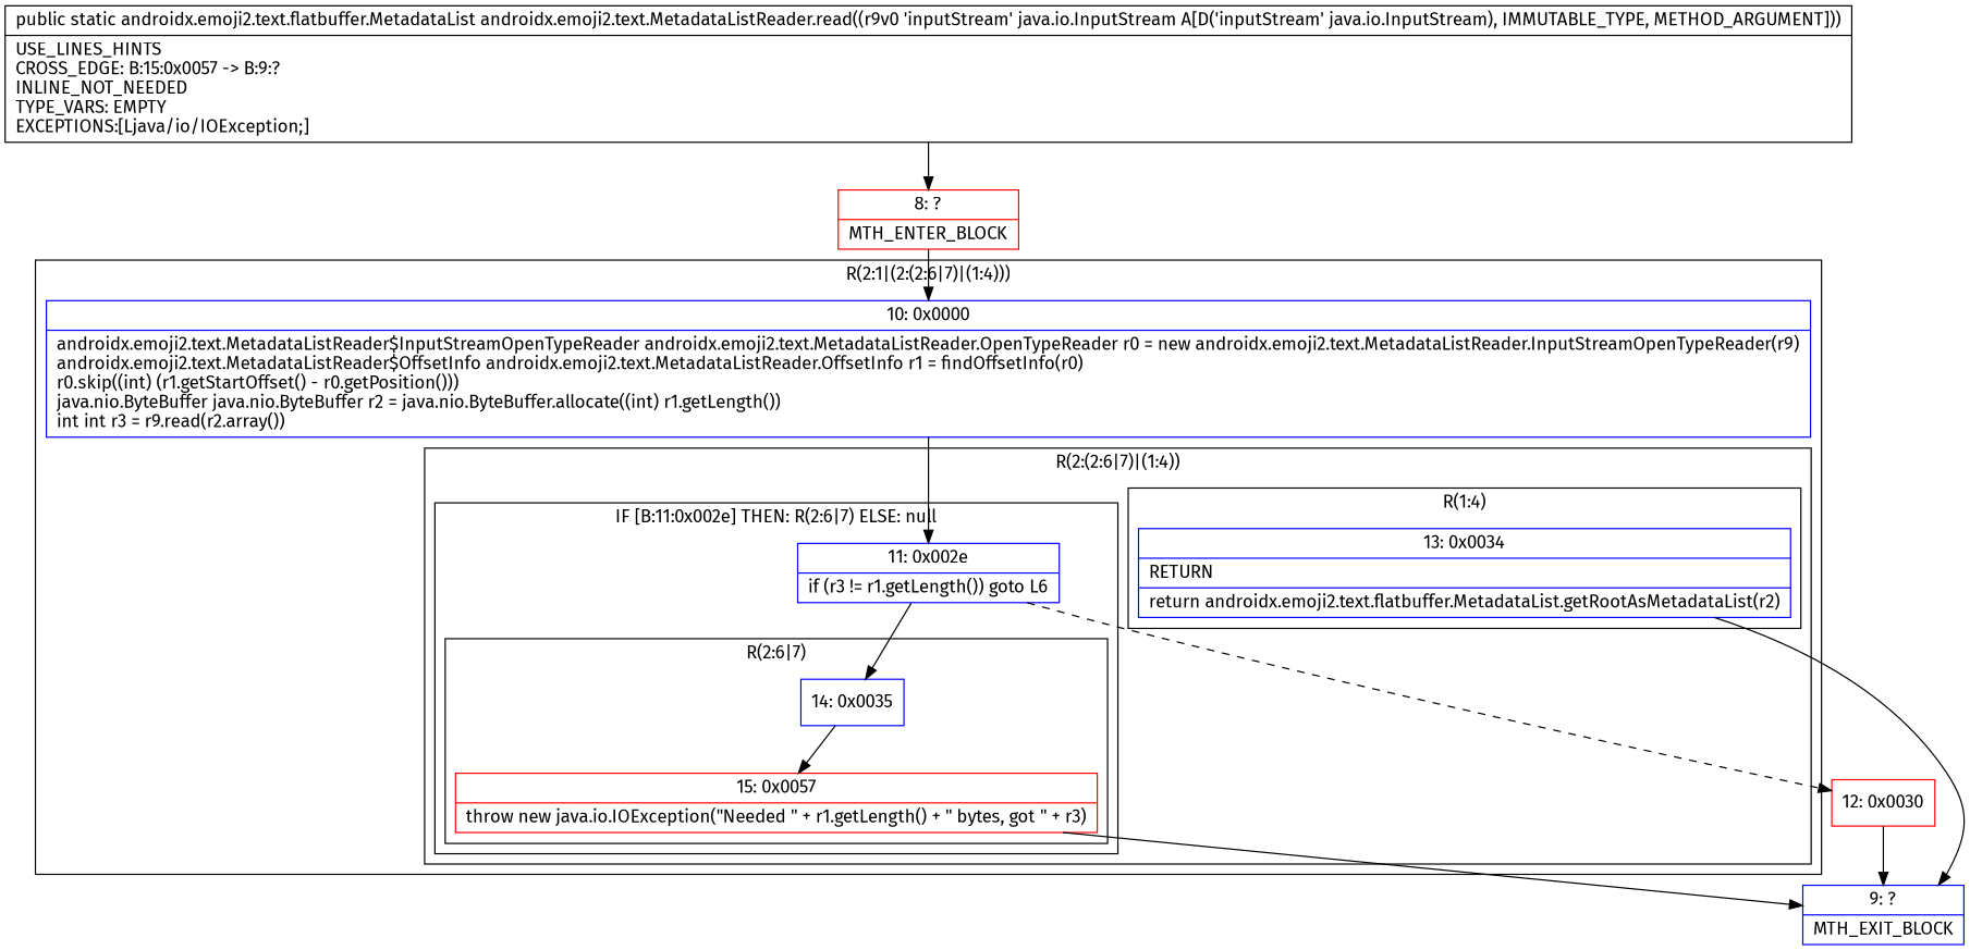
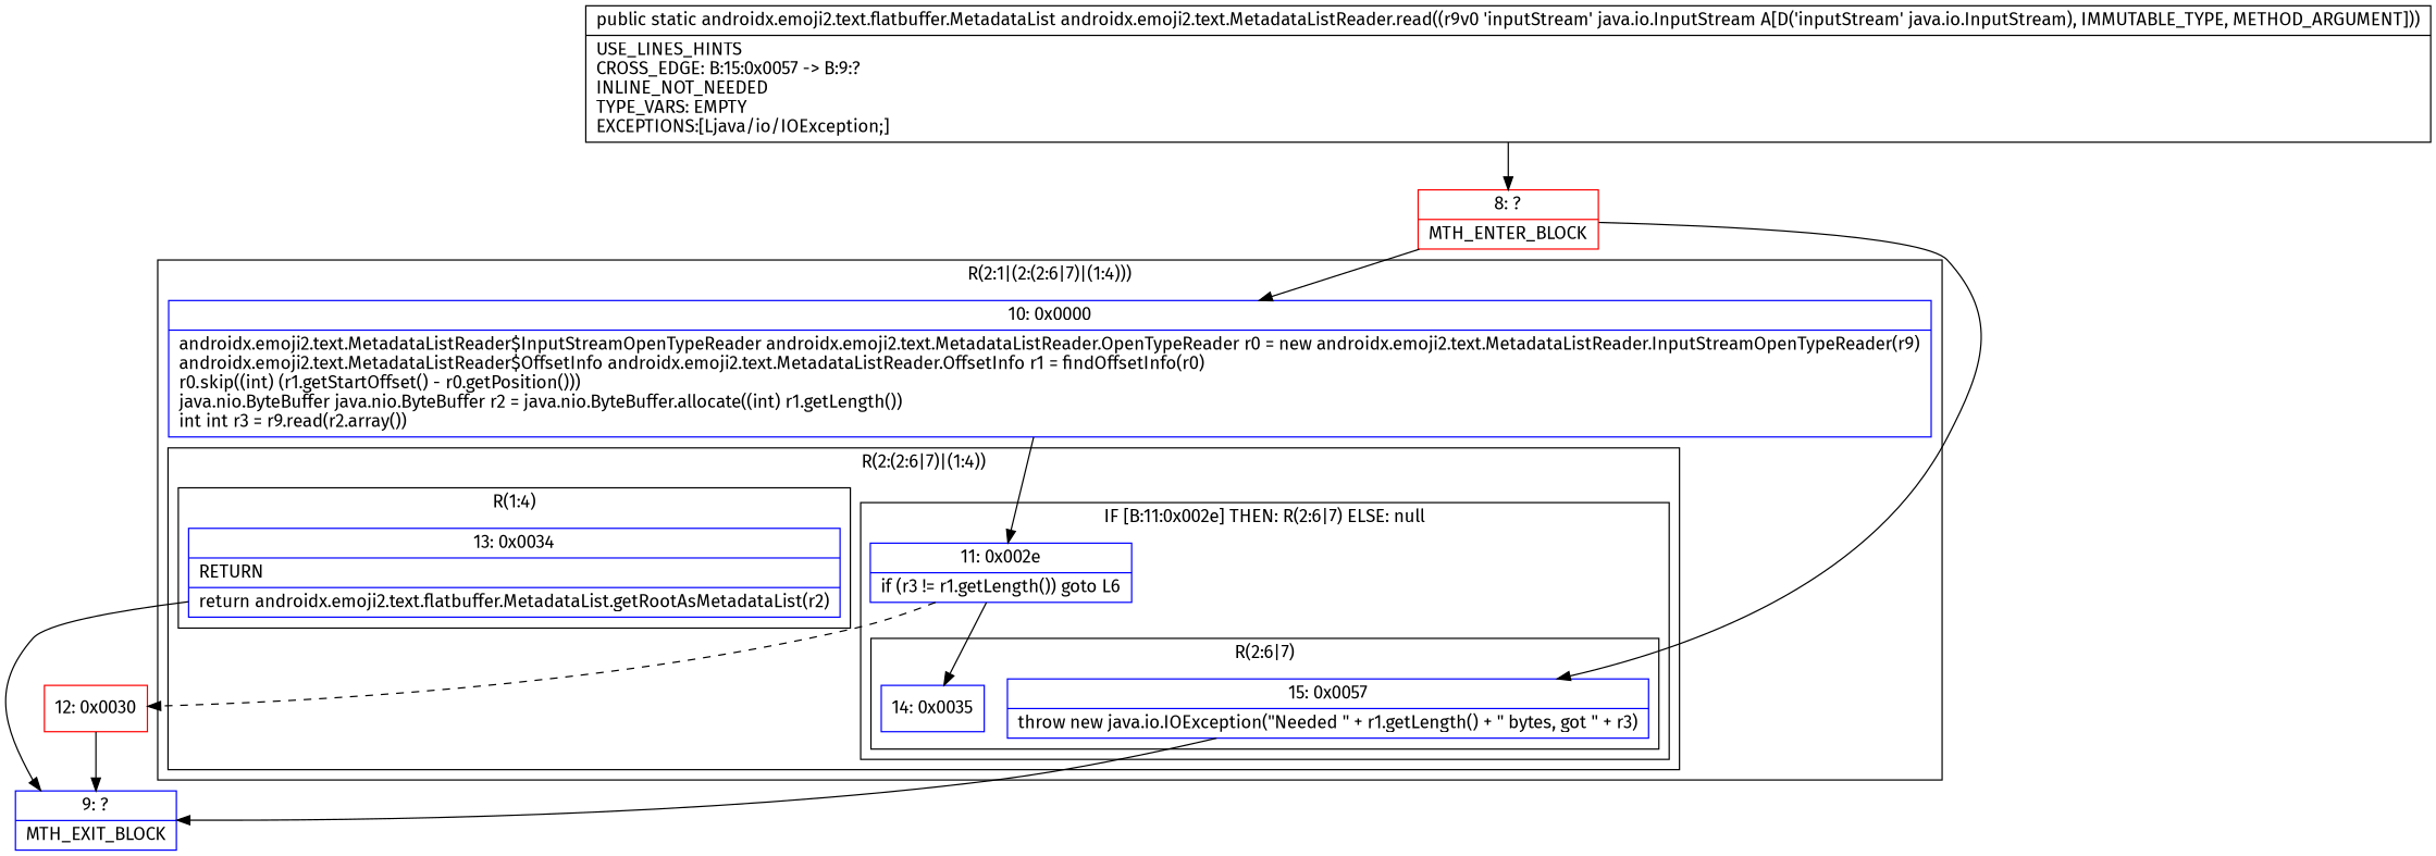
  digraph {
    fontname="Fira Sans"
    node [color=blue fontname="Fira Sans" shape=record]
    edge [fontname="Fira Sans"]
    n1 [label="{14\:\ 0x0035}"]
-   n2 [color=red label="{15\:\ 0x0057|throw new java.io.IOException(\"Needed \" + r1.getLength() + \" bytes, got \" + r3)\l}"]
+   n2 [label="{15\:\ 0x0057|throw new java.io.IOException(\"Needed \" + r1.getLength() + \" bytes, got \" + r3)\l}"]
    n3 [label="{11\:\ 0x002e|if (r3 != r1.getLength()) goto L6\l}"]
    n4 [label="{13\:\ 0x0034|RETURN\l|return androidx.emoji2.text.flatbuffer.MetadataList.getRootAsMetadataList(r2)\l}"]
    n5 [label="{10\:\ 0x0000|androidx.emoji2.text.MetadataListReader$InputStreamOpenTypeReader androidx.emoji2.text.MetadataListReader.OpenTypeReader r0 = new androidx.emoji2.text.MetadataListReader.InputStreamOpenTypeReader(r9)\landroidx.emoji2.text.MetadataListReader$OffsetInfo androidx.emoji2.text.MetadataListReader.OffsetInfo r1 = findOffsetInfo(r0)\lr0.skip((int) (r1.getStartOffset() \- r0.getPosition()))\ljava.nio.ByteBuffer java.nio.ByteBuffer r2 = java.nio.ByteBuffer.allocate((int) r1.getLength())\lint int r3 = r9.read(r2.array())\l}"]
    n6 [label="{9\:\ ?|MTH_EXIT_BLOCK\l}"]
    n7 [color=red label="{12\:\ 0x0030}"]
    n8 [color=red label="{8\:\ ?|MTH_ENTER_BLOCK\l}"]
    n9 [label="{public static androidx.emoji2.text.flatbuffer.MetadataList androidx.emoji2.text.MetadataListReader.read((r9v0 'inputStream' java.io.InputStream A[D('inputStream' java.io.InputStream), IMMUTABLE_TYPE, METHOD_ARGUMENT]))  | USE_LINES_HINTS\lCROSS_EDGE: B:15:0x0057 \-\> B:9:?\lINLINE_NOT_NEEDED\lTYPE_VARS: EMPTY\lEXCEPTIONS:[Ljava\/io\/IOException;]\l}" color=""]
    subgraph cluster_1 {
      label="R(2:1|(2:(2:6|7)|(1:4)))"
      n5
      subgraph cluster_2 {
        label="R(2:(2:6|7)|(1:4))"
        subgraph cluster_3 {
          label="IF [B:11:0x002e] THEN: R(2:6|7) ELSE: null"
          n3
          subgraph cluster_4 {
            label="R(2:6|7)"
            n1
            n2
          }
        }
        subgraph cluster_5 {
          label="R(1:4)"
          n4
        }
      }
    }
-   n1 -> n2
+   n8 -> n2
    n2 -> n6
    n3 -> n1
    n3 -> n7 [style=dashed]
    n4 -> n6
    n5 -> n3
    n7 -> n6
    n8 -> n5
    n9 -> n8
  }
